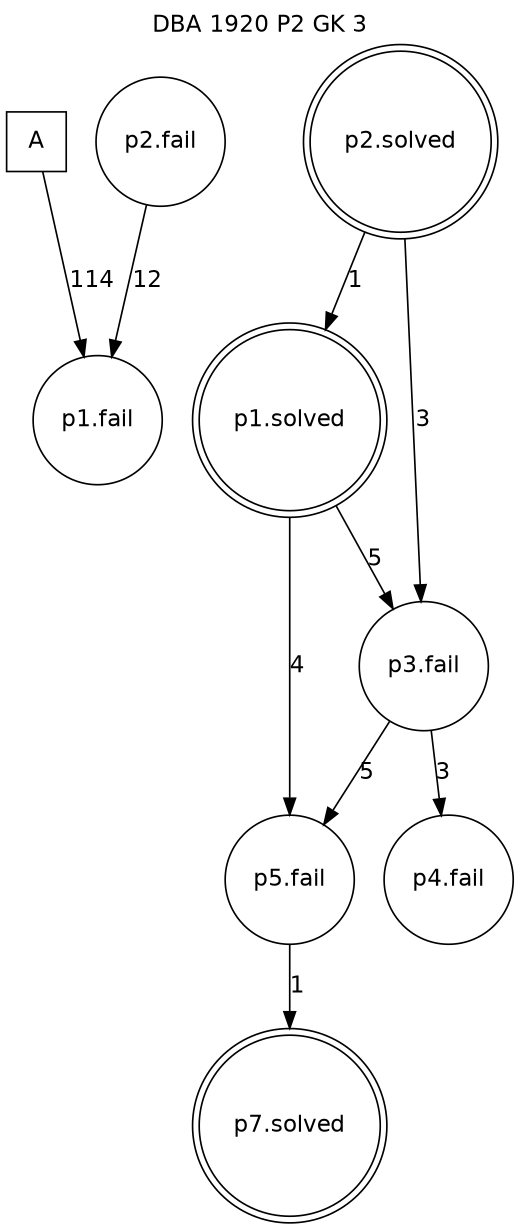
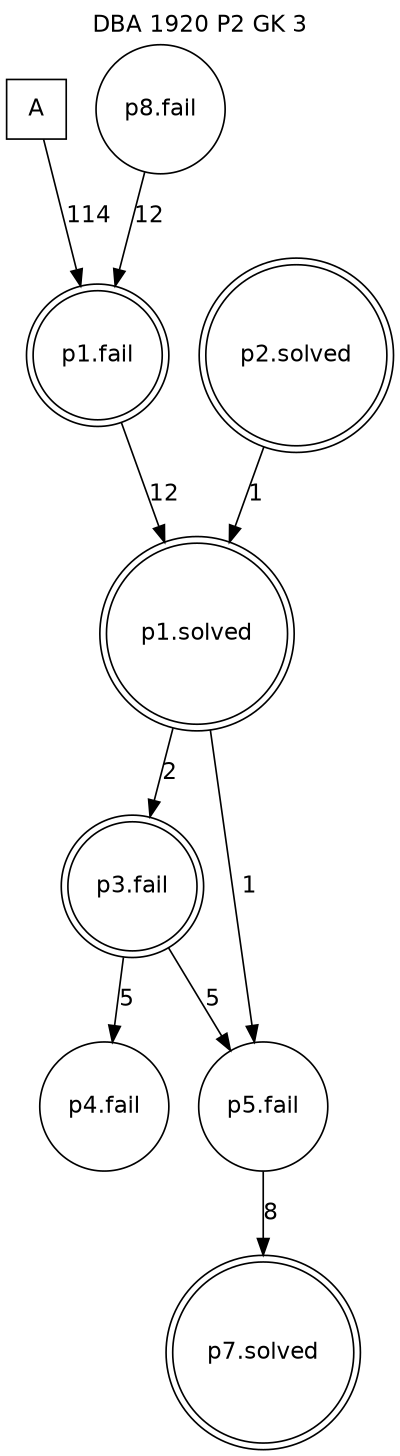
  digraph {
    fontname="DejaVu Sans"
    label=" DBA 1920 P2 GK 3 "
    labelloc=tl
    rankdir=TB
    node [fontname="DejaVu Sans" shape=circle]
    edge [fontname="DejaVu Sans"]
    n1 [label=A shape=square]
-   n2 [label="p1.fail"]
+   n2 [label="p1.fail" shape=doublecircle]
    n3 [label="p1.solved" shape=doublecircle]
-   n4 [label="p2.fail"]
-   n5 [label="p3.fail"]
+   n4 [label="p8.fail"]
+   n5 [label="p3.fail" shape=doublecircle]
    n6 [label="p5.fail"]
    n7 [label="p2.solved" shape=doublecircle]
    n8 [label="p4.fail"]
    n9 [label="p7.solved" shape=doublecircle]
    n1 -> n2 [label=114]
-   n3 -> n5 [label=5]
-   n3 -> n6 [label=4]
+   n2 -> n3 [label=12]
+   n3 -> n5 [label=2]
+   n3 -> n6 [label=1]
    n4 -> n2 [label=12]
    n5 -> n6 [label=5]
-   n5 -> n8 [label=3]
-   n6 -> n9 [label=1]
+   n5 -> n8 [label=5]
+   n6 -> n9 [label=8]
    n7 -> n3 [label=1]
-   n7 -> n5 [label=3]
  }
